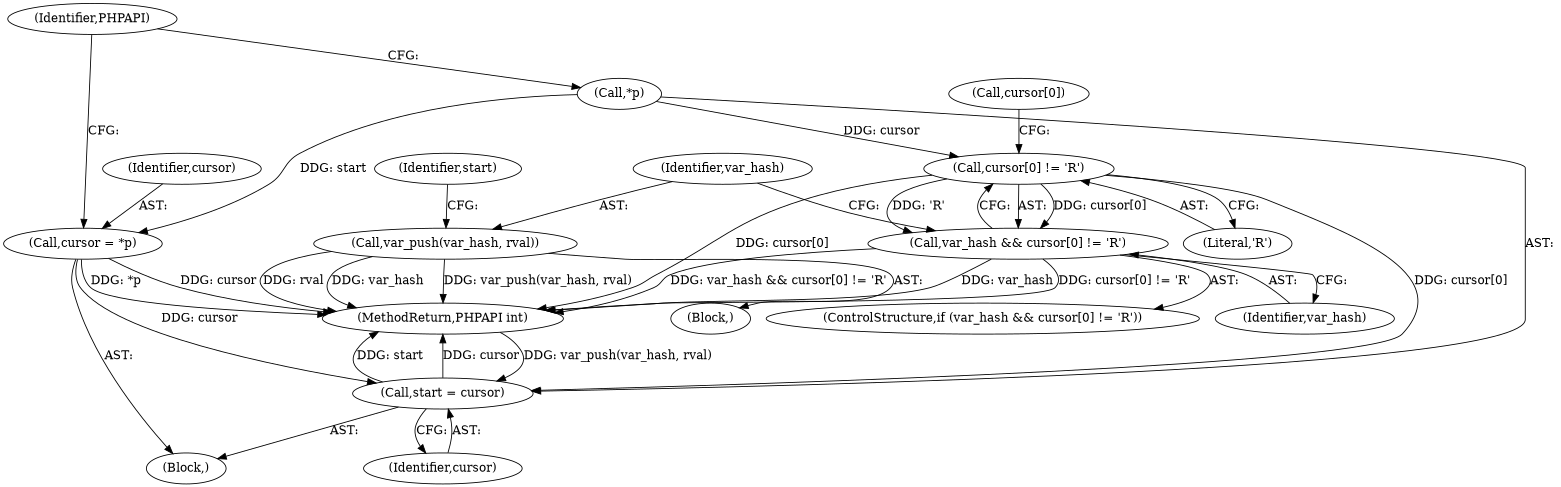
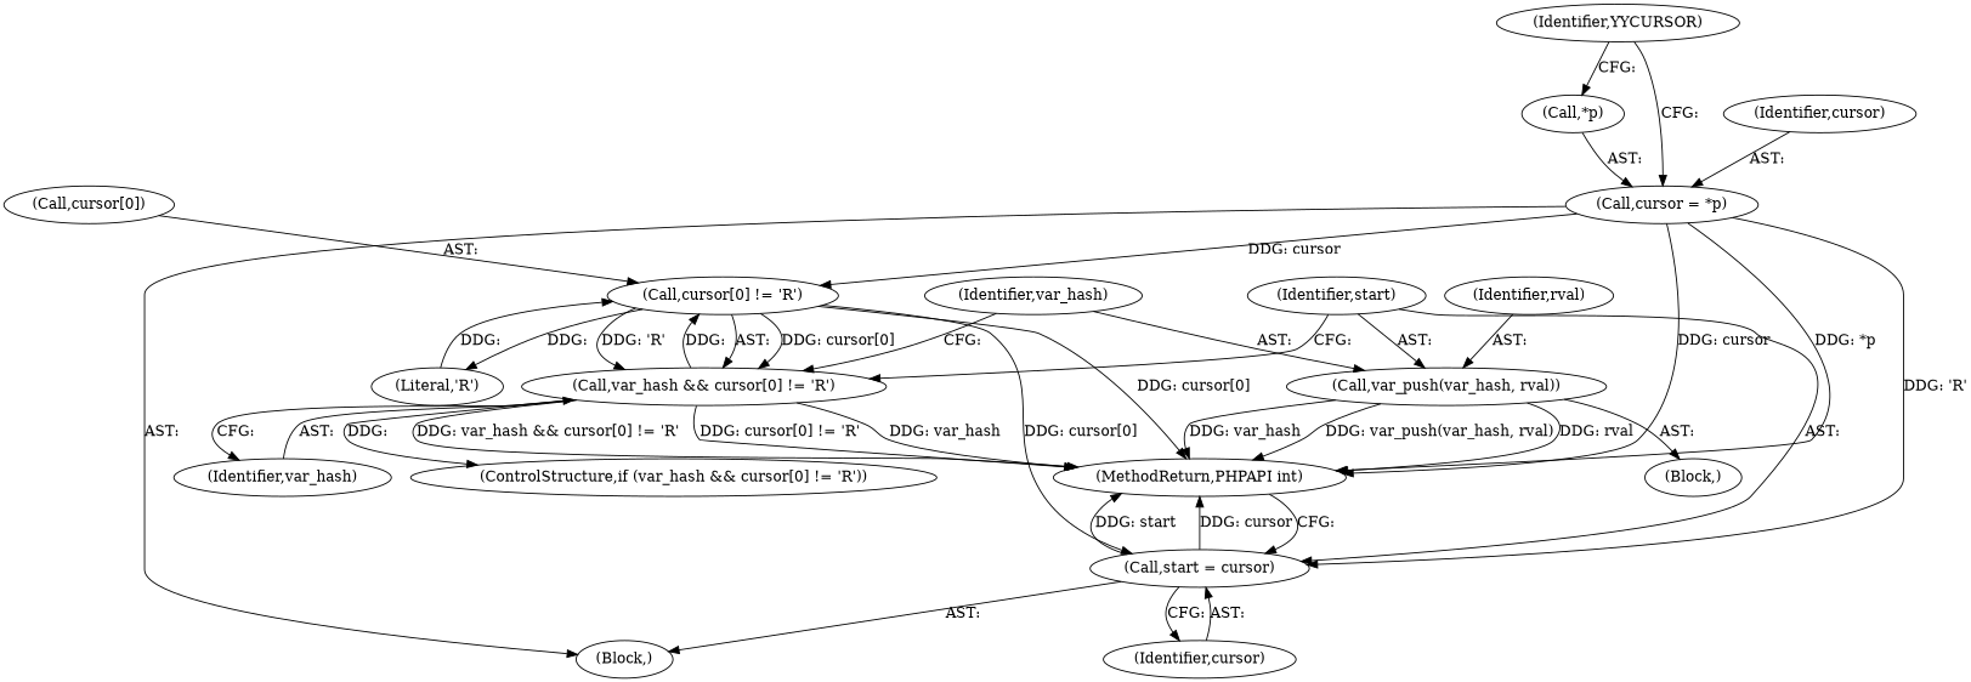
  digraph {
    n1 [label="(Call,cursor[0] != 'R')"]
    n2 [label="(Call,var_hash && cursor[0] != 'R')"]
    n3 [label="(Call,start = cursor)"]
    n4 [label="(MethodReturn,PHPAPI int)"]
    n5 [label="(Literal,'R')"]
    n6 [label="(Identifier,var_hash)"]
    n7 [label="(ControlStructure,if (var_hash && cursor[0] != 'R'))"]
    n8 [label="(Block,)"]
    n9 [label="(Identifier,cursor)"]
    n10 [label="(Call,cursor = *p)"]
    n11 [label="(Call,*p)"]
    n12 [label="(Call,var_push(var_hash, rval))"]
    n13 [label="(Block,)"]
+   n14 [label="(Identifier,rval)"]
    n15 [label="(Identifier,var_hash)"]
-   n16 [label="(Identifier,PHPAPI)"]
+   n16 [label="(Identifier,YYCURSOR)"]
    n17 [label="(Identifier,start)"]
    n18 [label="(Call,cursor[0])"]
    n19 [label="(Identifier,cursor)"]
    n1 -> n2 [label="AST: "]
    n1 -> n2 [label="DDG: cursor[0]"]
    n1 -> n2 [label="DDG: 'R'"]
    n1 -> n3 [label="DDG: cursor[0]"]
    n1 -> n4 [label="DDG: cursor[0]"]
-   n1 -> n5 [label="CFG: "]
-   n2 -> n1 [label="CFG: "]
+   n1 -> n5 [label="DDG: "]
+   n2 -> n1 [label="DDG: "]
    n2 -> n4 [label="DDG: var_hash"]
    n2 -> n4 [label="DDG: var_hash && cursor[0] != 'R'"]
    n2 -> n4 [label="DDG: cursor[0] != 'R'"]
    n2 -> n6 [label="CFG: "]
-   n2 -> n7 [label="AST: "]
+   n2 -> n7 [label="DDG: "]
    n3 -> n4 [label="DDG: start"]
    n3 -> n4 [label="DDG: cursor"]
    n3 -> n8 [label="AST: "]
    n3 -> n9 [label="CFG: "]
-   n4 -> n3 [label="DDG: var_push(var_hash, rval)"]
-   n5 -> n1 [label="AST: "]
+   n4 -> n3 [label="CFG: "]
+   n5 -> n1 [label="DDG: "]
    n6 -> n2 [label="AST: "]
    n9 -> n3 [label="AST: "]
-   n11 -> n1 [label="DDG: cursor"]
-   n10 -> n3 [label="DDG: cursor"]
+   n10 -> n1 [label="DDG: cursor"]
+   n10 -> n3 [label="DDG: 'R'"]
    n10 -> n4 [label="DDG: cursor"]
    n10 -> n4 [label="DDG: *p"]
    n10 -> n8 [label="AST: "]
-   n11 -> n10 [label="DDG: start"]
+   n11 -> n10 [label="AST: "]
    n12 -> n4 [label="DDG: var_hash"]
    n12 -> n4 [label="DDG: var_push(var_hash, rval)"]
    n12 -> n4 [label="DDG: rval"]
    n12 -> n13 [label="AST: "]
+   n14 -> n12 [label="AST: "]
    n15 -> n2 [label="CFG: "]
    n15 -> n12 [label="AST: "]
    n16 -> n10 [label="CFG: "]
    n16 -> n11 [label="CFG: "]
-   n11 -> n3 [label="AST: "]
-   n17 -> n12 [label="CFG: "]
-   n18 -> n1 [label="CFG: "]
+   n17 -> n2 [label="CFG: "]
+   n17 -> n3 [label="AST: "]
+   n17 -> n12 [label="AST: "]
+   n18 -> n1 [label="AST: "]
    n19 -> n10 [label="AST: "]
  }
